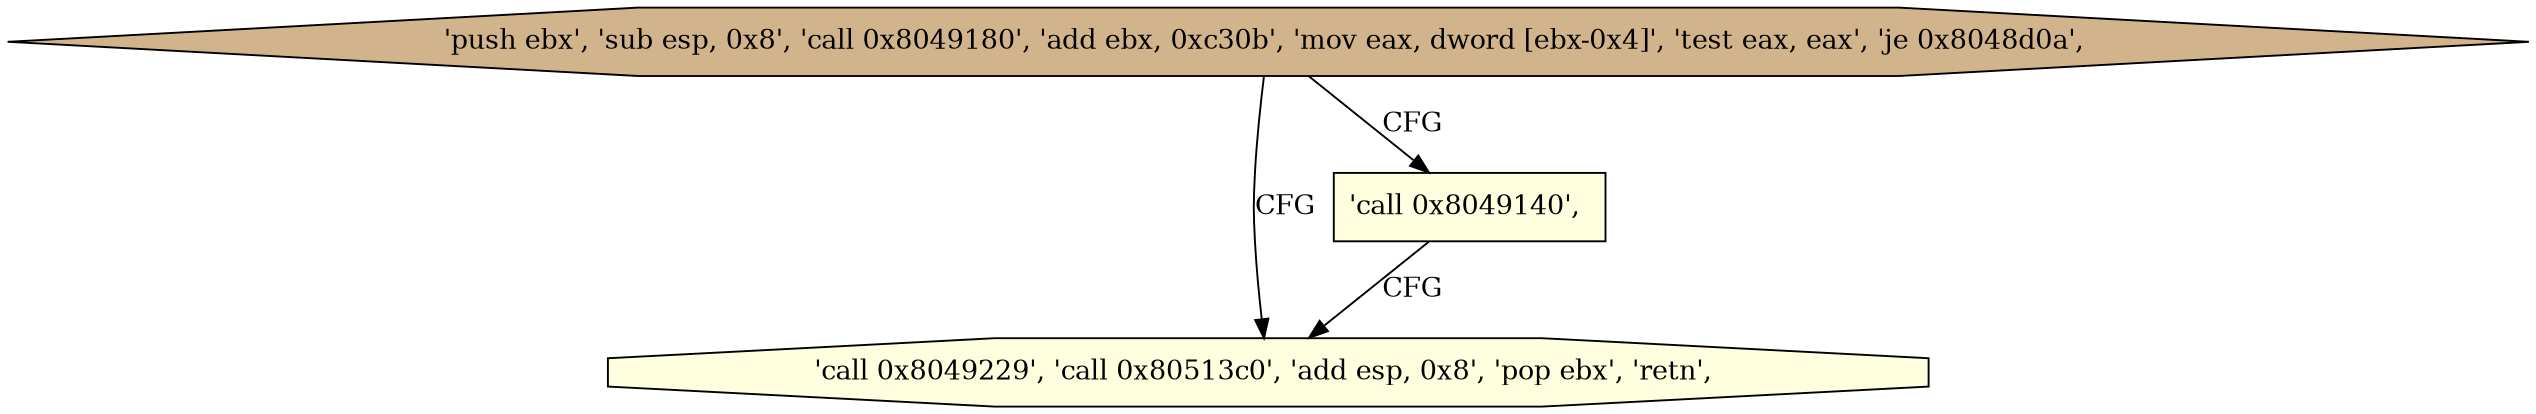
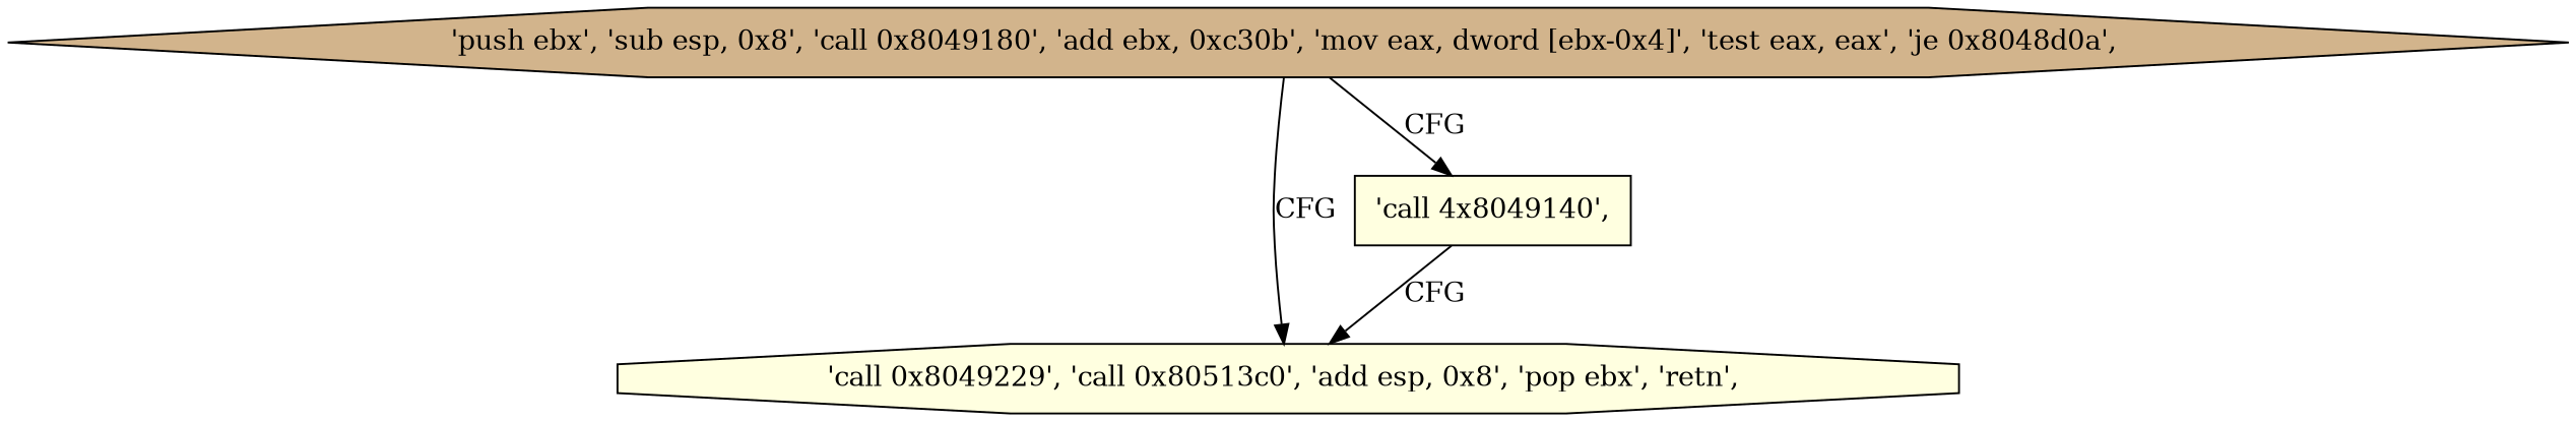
  digraph {
    node [style=filled fillcolor=lightyellow]
    n1 [label="'push ebx', 'sub esp, 0x8', 'call 0x8049180', 'add ebx, 0xc30b', 'mov eax, dword [ebx-0x4]', 'test eax, eax', 'je 0x8048d0a', " fillcolor=tan shape=hexagon]
    n2 [label="'call 0x8049229', 'call 0x80513c0', 'add esp, 0x8', 'pop ebx', 'retn', " shape=octagon]
-   n3 [label="'call 0x8049140', " shape=box]
+   n3 [label="'call 4x8049140'," shape=box]
    n1 -> n2 [label=CFG]
    n1 -> n3 [label=CFG]
    n3 -> n2 [label=CFG]
  }
